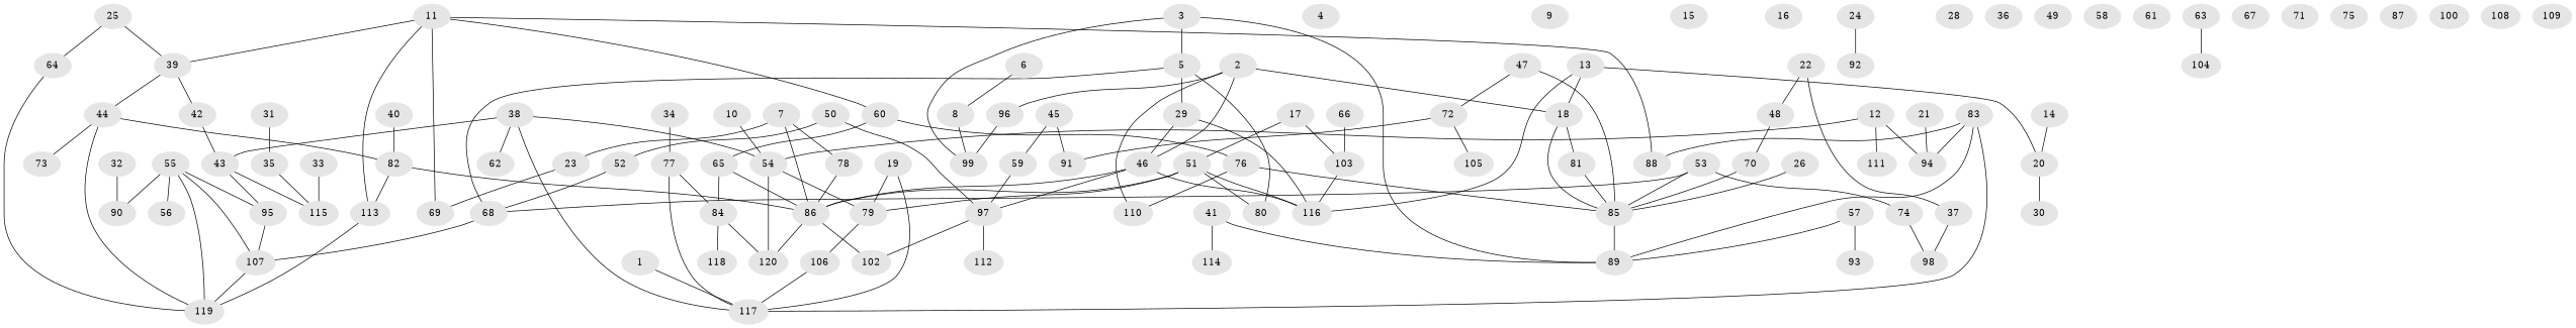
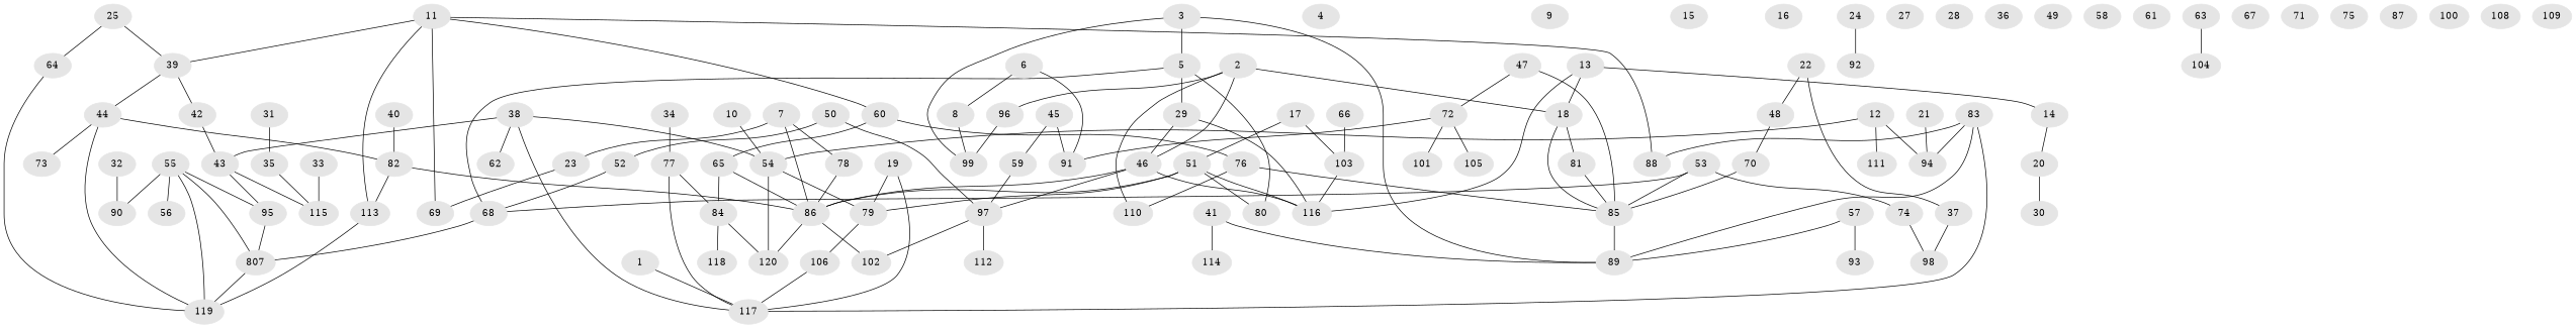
  graph {
    node [color=gray90 style=filled]
    1
    117
    2
    18
    46
    96
    110
    81
    85
    86
    116
    97
    99
    3
    5
    89
    29
    68
    80
    4
-   107
+   107 [label=807]
    6
    8
    91
    7
    23
    78
    69
    120
    102
    9
    10
    54
    79
    11
    39
    60
    88
    113
    42
    44
    65
    76
    119
    12
    94
    111
    13
    20
    30
    14
    15
    16
    17
    51
    103
    19
    106
    21
    22
    37
    48
    98
    70
    24
    92
    25
    64
-   26
+   27
    28
    31
    35
    115
    32
    90
    33
    34
    77
    84
    36
    38
    43
    62
    95
    82
    73
    40
    41
    114
    74
    45
    59
    112
    47
    72
+   101
    105
    49
    50
    52
    53
    55
    56
    57
    93
    58
    61
    63
    104
    118
    66
    67
    71
    75
    83
    87
    100
    108
    109
    1 -- 117
    2 -- 18
    2 -- 46
    2 -- 96
    2 -- 110
    18 -- 81
    18 -- 85
    46 -- 86
    46 -- 116
    46 -- 97
    96 -- 99
    81 -- 85
    85 -- 89
    86 -- 120
    86 -- 102
    97 -- 102
    97 -- 112
    3 -- 99
    3 -- 5
    3 -- 89
    5 -- 29
    5 -- 68
    5 -- 80
    29 -- 46
    29 -- 116
    68 -- 107
    107 -- 119
    6 -- 8
+   6 -- 91
    8 -- 99
    7 -- 86
    7 -- 23
    7 -- 78
    23 -- 69
    78 -- 86
    10 -- 54
    54 -- 120
    54 -- 79
    79 -- 106
    11 -- 69
    11 -- 39
    11 -- 60
    11 -- 88
    11 -- 113
    39 -- 42
    39 -- 44
    60 -- 65
    60 -- 76
    113 -- 119
    42 -- 43
    44 -- 119
    44 -- 82
    44 -- 73
    65 -- 86
    65 -- 84
    76 -- 110
    76 -- 85
    12 -- 54
    12 -- 94
    12 -- 111
    13 -- 18
    13 -- 116
-   13 -- 20
+   13 -- 14
    20 -- 30
    14 -- 20
    17 -- 51
    17 -- 103
    51 -- 86
    51 -- 116
    51 -- 80
    51 -- 79
    103 -- 116
    19 -- 117
    19 -- 79
    106 -- 117
    21 -- 94
    22 -- 37
    22 -- 48
    37 -- 98
    48 -- 70
    70 -- 85
    24 -- 92
    25 -- 39
    25 -- 64
    64 -- 119
-   26 -- 85
    31 -- 35
    35 -- 115
    32 -- 90
    33 -- 115
    34 -- 77
    77 -- 117
    77 -- 84
    84 -- 120
    84 -- 118
    38 -- 117
    38 -- 54
    38 -- 43
    38 -- 62
    43 -- 115
    43 -- 95
    95 -- 107
    82 -- 86
    82 -- 113
    40 -- 82
    41 -- 89
    41 -- 114
    74 -- 98
    45 -- 91
    45 -- 59
    59 -- 97
    47 -- 85
    47 -- 72
    72 -- 91
+   72 -- 101
    72 -- 105
    50 -- 97
    50 -- 52
    52 -- 68
    53 -- 85
    53 -- 68
    53 -- 74
    55 -- 107
    55 -- 119
    55 -- 90
    55 -- 95
    55 -- 56
    57 -- 89
    57 -- 93
    63 -- 104
    66 -- 103
    83 -- 117
    83 -- 89
    83 -- 88
    83 -- 94
  }
